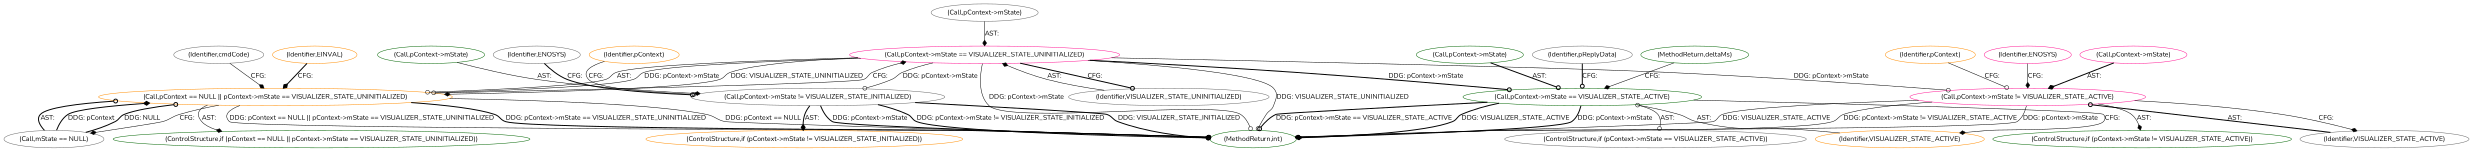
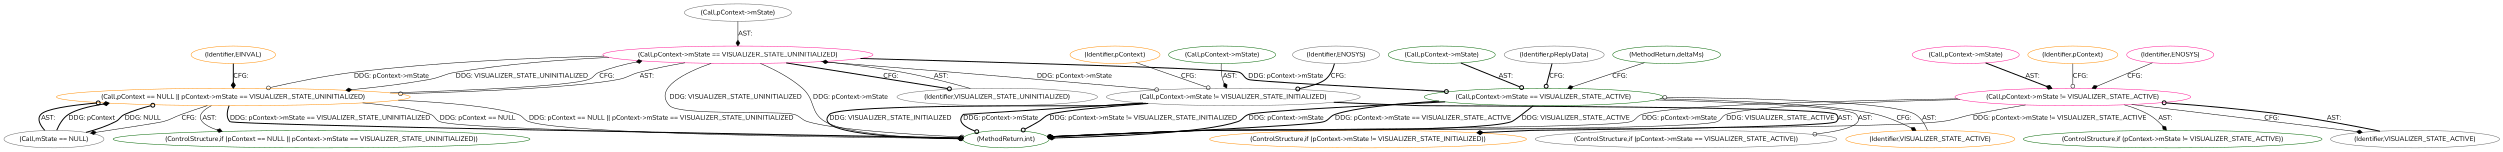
  digraph {
    fontname=Nunito
    node [color=gray40 fontname=Nunito]
    edge [arrowhead=odot fontname=Nunito style=solid]
    n1 [color=deeppink label="(Call,pContext->mState == VISUALIZER_STATE_UNINITIALIZED)"]
    n2 [color=darkorange label="(Call,pContext == NULL || pContext->mState == VISUALIZER_STATE_UNINITIALIZED)"]
    n3 [label="(Call,pContext->mState != VISUALIZER_STATE_INITIALIZED)"]
    n4 [color=deeppink label="(Call,pContext->mState != VISUALIZER_STATE_ACTIVE)"]
    n5 [color=darkgreen label="(Call,pContext->mState == VISUALIZER_STATE_ACTIVE)"]
    n6 [label="(Identifier,VISUALIZER_STATE_UNINITIALIZED)"]
    n7 [color=darkgreen label="(MethodReturn,int)"]
    n8 [label="(Call,mState == NULL)"]
    n9 [color=darkgreen label="(ControlStructure,if (pContext == NULL || pContext->mState == VISUALIZER_STATE_UNINITIALIZED))"]
    n10 [color=darkorange label="(ControlStructure,if (pContext->mState != VISUALIZER_STATE_INITIALIZED))"]
    n11 [label="(Identifier,VISUALIZER_STATE_ACTIVE)"]
    n12 [color=darkgreen label="(ControlStructure,if (pContext->mState != VISUALIZER_STATE_ACTIVE))"]
    n13 [label="(ControlStructure,if (pContext->mState == VISUALIZER_STATE_ACTIVE))"]
    n14 [color=darkorange label="(Identifier,VISUALIZER_STATE_ACTIVE)"]
    n15 [color=darkgreen label="(Call,pContext->mState)"]
    n16 [label="(Identifier,pReplyData)"]
-   n17 [label="(Identifier,cmdCode)"]
    n18 [color=darkorange label="(Identifier,EINVAL)"]
    n19 [color=darkgreen label="(MethodReturn,deltaMs)"]
    n20 [color=darkorange label="(Identifier,pContext)"]
    n21 [color=darkorange label="(Identifier,pContext)"]
    n22 [label="(Call,pContext->mState)"]
    n23 [color=darkgreen label="(Call,pContext->mState)"]
    n24 [label="(Identifier,ENOSYS)"]
    n25 [color=deeppink label="(Identifier,ENOSYS)"]
    n26 [color=deeppink label="(Call,pContext->mState)"]
    n1 -> n2 [label="AST: "]
    n1 -> n2 [label="DDG: pContext->mState"]
    n1 -> n2 [arrowhead=diamond label="DDG: VISUALIZER_STATE_UNINITIALIZED"]
    n1 -> n3 [label="DDG: pContext->mState"]
-   n1 -> n4 [label="DDG: pContext->mState"]
    n1 -> n5 [label="DDG: pContext->mState" style=bold]
    n1 -> n6 [label="CFG: " style=bold]
    n1 -> n7 [label="DDG: VISUALIZER_STATE_UNINITIALIZED"]
    n1 -> n7 [label="DDG: pContext->mState"]
    n2 -> n1 [arrowhead=diamond label="CFG: "]
    n2 -> n7 [arrowhead=diamond label="DDG: pContext == NULL || pContext->mState == VISUALIZER_STATE_UNINITIALIZED"]
    n2 -> n7 [label="DDG: pContext->mState == VISUALIZER_STATE_UNINITIALIZED" style=bold]
    n2 -> n7 [label="DDG: pContext == NULL"]
    n2 -> n8 [arrowhead=diamond label="CFG: "]
    n2 -> n9 [arrowhead=diamond label="AST: "]
    n3 -> n7 [label="DDG: VISUALIZER_STATE_INITIALIZED" style=bold]
    n3 -> n7 [label="DDG: pContext->mState" style=bold]
    n3 -> n7 [label="DDG: pContext->mState != VISUALIZER_STATE_INITIALIZED" style=bold]
    n3 -> n10 [arrowhead=diamond label="AST: " style=bold]
    n4 -> n7 [arrowhead=diamond label="DDG: pContext->mState != VISUALIZER_STATE_ACTIVE"]
    n4 -> n7 [arrowhead=diamond label="DDG: pContext->mState"]
    n4 -> n7 [label="DDG: VISUALIZER_STATE_ACTIVE"]
    n4 -> n11 [arrowhead=diamond label="CFG: "]
    n4 -> n12 [arrowhead=diamond label="AST: "]
    n5 -> n7 [arrowhead=diamond label="DDG: pContext->mState" style=bold]
    n5 -> n7 [label="DDG: pContext->mState == VISUALIZER_STATE_ACTIVE" style=bold]
    n5 -> n7 [arrowhead=diamond label="DDG: VISUALIZER_STATE_ACTIVE" style=bold]
    n5 -> n13 [label="AST: "]
    n5 -> n14 [arrowhead=diamond label="CFG: "]
    n6 -> n1 [arrowhead=diamond label="AST: "]
    n8 -> n2 [label="AST: " style=bold]
    n8 -> n2 [arrowhead=diamond label="DDG: pContext" style=bold]
    n8 -> n2 [label="DDG: NULL" style=bold]
    n11 -> n4 [label="AST: " style=bold]
    n14 -> n5 [label="AST: "]
    n15 -> n5 [label="AST: " style=bold]
    n16 -> n5 [label="CFG: " style=bold]
-   n17 -> n2 [arrowhead=diamond label="CFG: "]
    n18 -> n2 [arrowhead=diamond label="CFG: " style=bold]
    n19 -> n5 [arrowhead=diamond label="CFG: "]
    n20 -> n4 [label="CFG: "]
    n21 -> n3 [label="CFG: "]
    n22 -> n1 [arrowhead=diamond label="AST: "]
    n23 -> n3 [arrowhead=diamond label="AST: "]
    n24 -> n3 [label="CFG: " style=bold]
    n25 -> n4 [arrowhead=diamond label="CFG: "]
    n26 -> n4 [arrowhead=diamond label="AST: " style=bold]
  }
